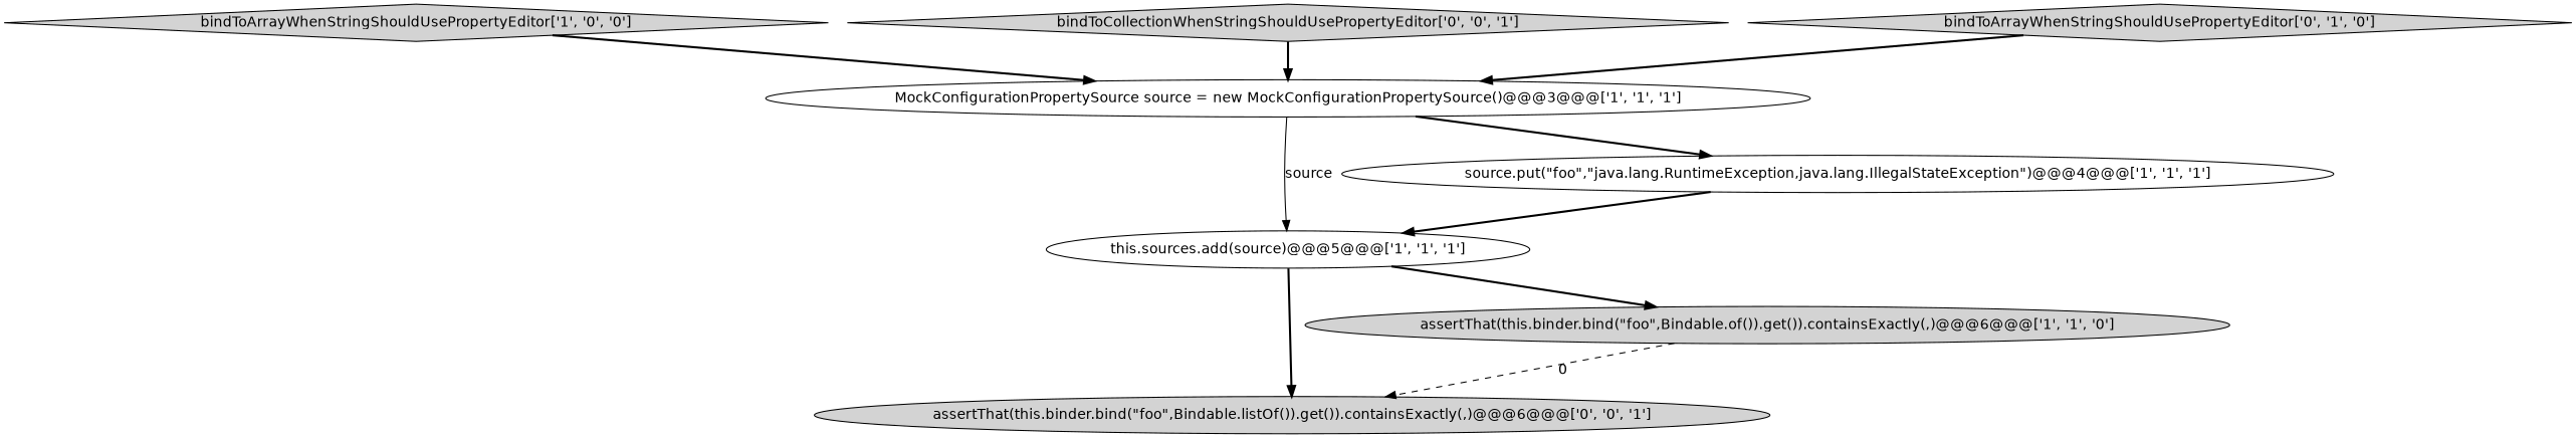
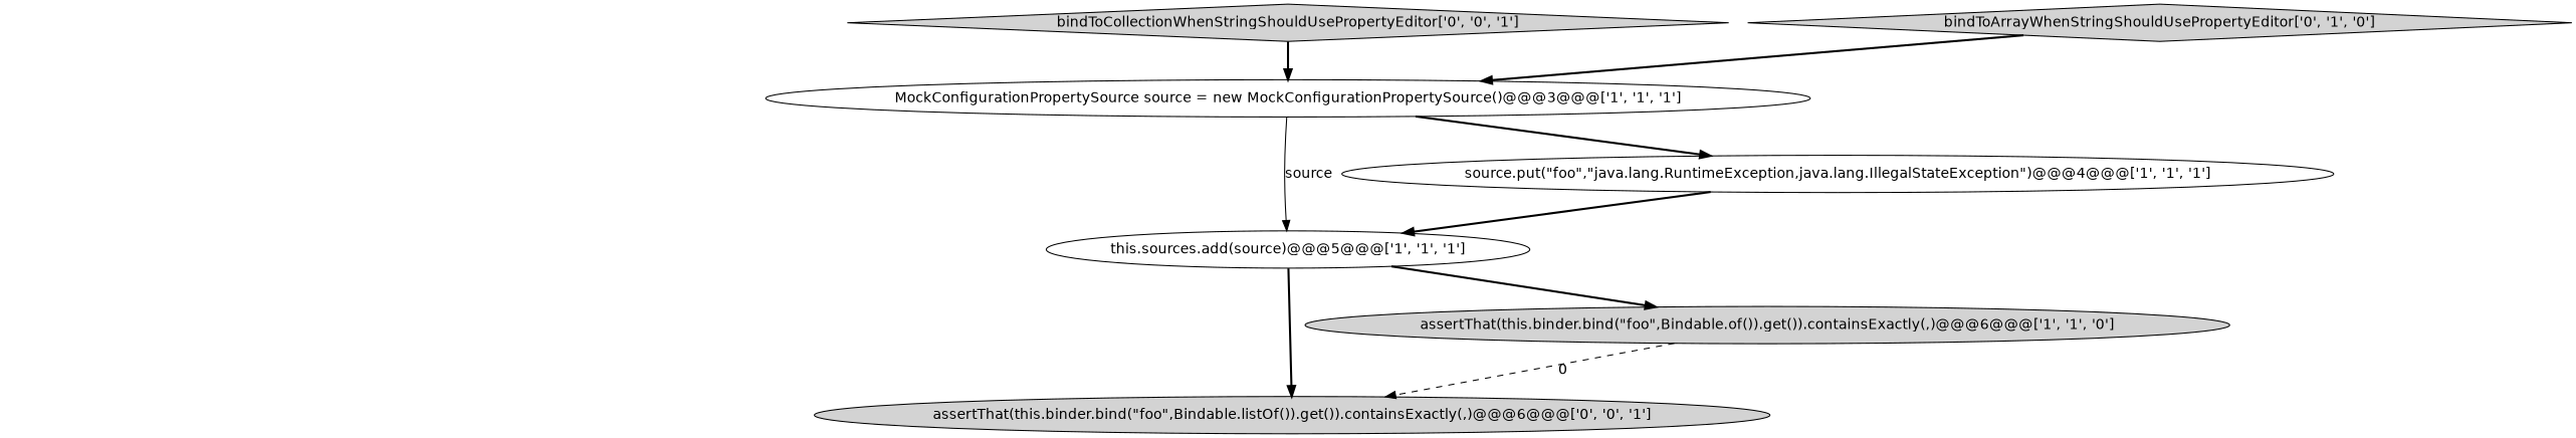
  digraph {
    fontname="DejaVu Sans"
    node [fillcolor=lightgray shape=ellipse style=filled fontname="DejaVu Sans"]
    edge [style=bold fontname="DejaVu Sans"]
-   n1 [label="bindToArrayWhenStringShouldUsePropertyEditor['1', '0', '0']" shape=diamond]
    n2 [fillcolor=white label="MockConfigurationPropertySource source = new MockConfigurationPropertySource()@@@3@@@['1', '1', '1']"]
    n3 [label="assertThat(this.binder.bind(\"foo\",Bindable.listOf()).get()).containsExactly(,)@@@6@@@['0', '0', '1']"]
    n4 [fillcolor=white label="this.sources.add(source)@@@5@@@['1', '1', '1']"]
    n5 [fillcolor=white label="source.put(\"foo\",\"java.lang.RuntimeException,java.lang.IllegalStateException\")@@@4@@@['1', '1', '1']"]
    n6 [label="assertThat(this.binder.bind(\"foo\",Bindable.of()).get()).containsExactly(,)@@@6@@@['1', '1', '0']"]
    n7 [label="bindToCollectionWhenStringShouldUsePropertyEditor['0', '0', '1']" shape=diamond]
    n8 [label="bindToArrayWhenStringShouldUsePropertyEditor['0', '1', '0']" shape=diamond]
-   n1 -> n2
    n2 -> n4 [label=source style=solid]
    n2 -> n5
    n4 -> n3
    n4 -> n6
    n5 -> n4
    n6 -> n3 [label=0 style=dashed]
    n7 -> n2
    n8 -> n2
  }
